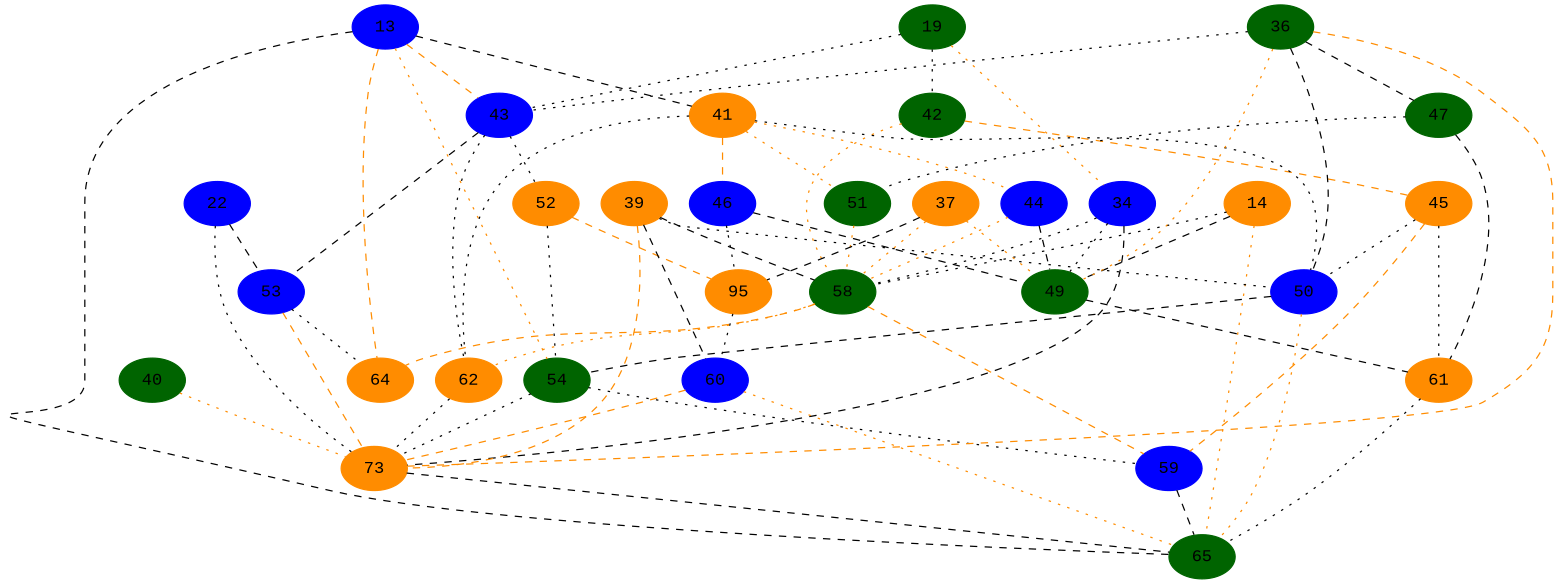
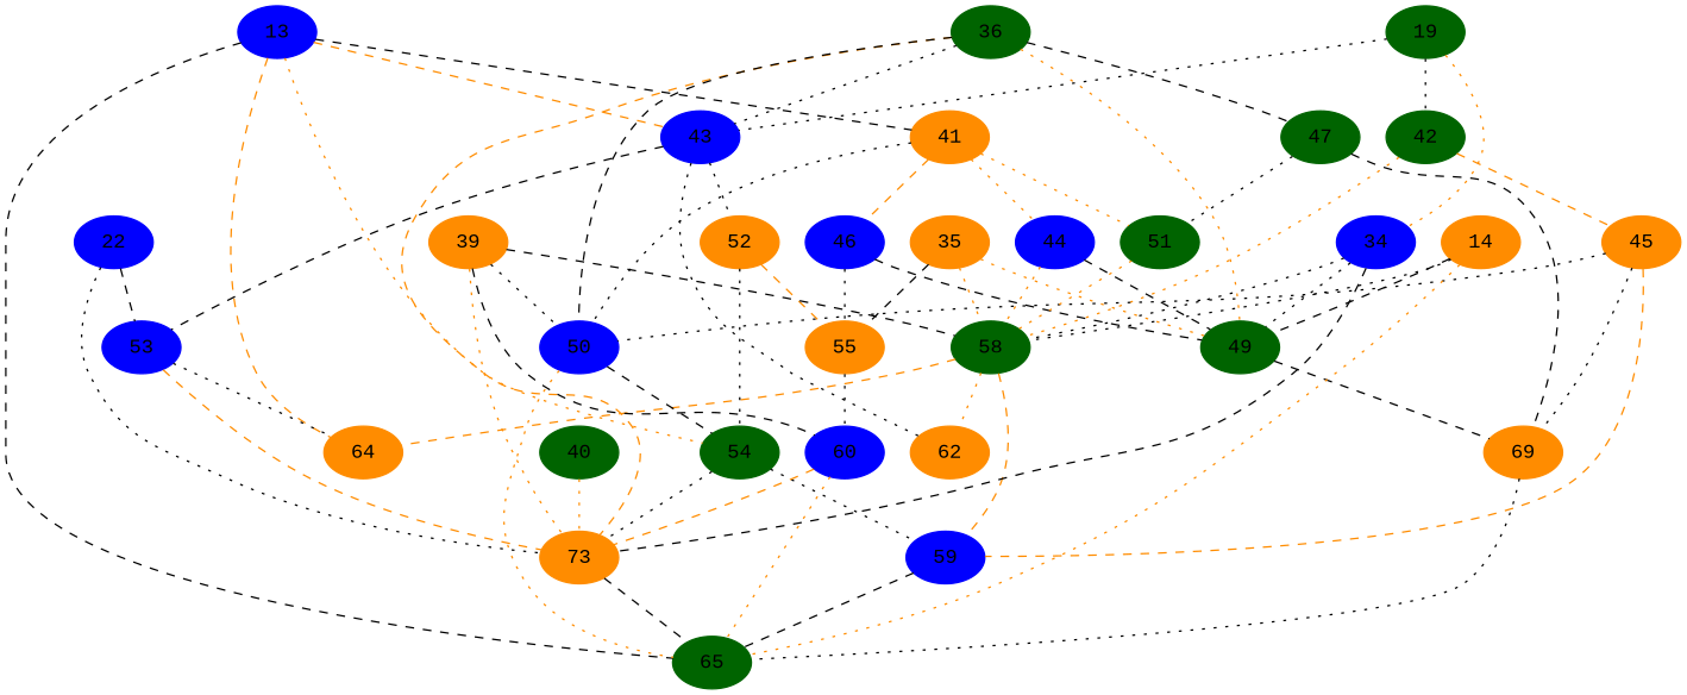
  graph {
    fontname="Liberation Mono"
    node [color=darkorange fontname="Liberation Mono" style=filled]
    edge [color=black fontname="Liberation Mono" style=dotted]
    40 [color=darkgreen super="+30"]
    n2 [label=73 super="+12+56"]
    42 [color=darkgreen super="+10"]
    58 [color=darkgreen super="+57"]
    45
    13 [color=blue super="+1"]
    41 [super="+15+16"]
    43 [color=blue super="+8"]
    54 [color=darkgreen super="+4"]
    64 [super="+25"]
    65 [color=darkgreen super="+28+37"]
    50 [color=blue super="+5+11"]
    44 [color=blue]
    46 [color=blue]
    51 [color=darkgreen]
    62 [super="+32"]
    53 [color=blue super="+21"]
    52
    59 [color=blue]
    49 [color=darkgreen super="+9+23+29"]
-   61
+   61 [label=69]
    14
    19 [color=darkgreen]
    34 [color=blue]
    22 [color=blue]
-   35 [label=37]
-   55 [label=95]
+   35
+   55
    60 [color=blue]
    36 [color=darkgreen super="+24+26"]
    47 [color=darkgreen]
    39
    40 -- n2 [color=darkorange weight=4]
    n2 -- 65 [style=dashed]
    42 -- 58 [color=darkorange]
    42 -- 45 [color=darkorange style=dashed]
    58 -- 64 [color=darkorange style=dashed weight=4]
    58 -- 62 [color=darkorange]
    58 -- 59 [color=darkorange style=dashed]
    45 -- 50
    45 -- 59 [color=darkorange style=dashed]
    45 -- 61
    13 -- 41 [style=dashed]
    13 -- 43 [color=darkorange style=dashed]
    13 -- 54 [color=darkorange weight=2]
    13 -- 64 [color=darkorange style=dashed]
    13 -- 65 [style=dashed]
    41 -- 50
    41 -- 44 [color=darkorange weight=2]
    41 -- 46 [color=darkorange style=dashed]
    41 -- 51 [color=darkorange]
-   41 -- 62 [weight=3]
    43 -- 62
    43 -- 53 [style=dashed weight=2]
    43 -- 52
    54 -- n2
    54 -- 59
    50 -- 54 [style=dashed]
    50 -- 65 [color=darkorange weight=2]
    44 -- 58 [color=darkorange]
    44 -- 49 [style=dashed]
    46 -- 49 [style=dashed weight=2]
    46 -- 55
    51 -- 58 [color=darkorange weight=2]
-   62 -- n2
    53 -- n2 [color=darkorange style=dashed]
    53 -- 64
    52 -- 54
    52 -- 55 [color=darkorange style=dashed]
    59 -- 65 [style=dashed]
    49 -- 61 [style=dashed]
    61 -- 65
    14 -- 58
    14 -- 65 [color=darkorange]
    14 -- 49 [style=dashed weight=2]
    19 -- 42 [weight=2]
    19 -- 43
    19 -- 34 [color=darkorange]
    34 -- n2 [style=dashed]
    34 -- 58
    34 -- 49
    22 -- n2 [weight=2]
    22 -- 53 [style=dashed weight=2]
    35 -- 58 [color=darkorange]
    35 -- 49 [color=darkorange weight=2]
    35 -- 55 [style=dashed]
    55 -- 60
    60 -- n2 [color=darkorange style=dashed]
    60 -- 65 [color=darkorange]
    36 -- n2 [color=darkorange style=dashed]
    36 -- 43 [weight=2]
    36 -- 50 [style=dashed weight=2]
    36 -- 49 [color=darkorange weight=3]
    36 -- 47 [style=dashed weight=2]
    47 -- 51
    47 -- 61 [style=dashed]
-   39 -- n2 [color=darkorange style=dashed]
+   39 -- n2 [color=darkorange]
    39 -- 58 [style=dashed]
    39 -- 50
    39 -- 60 [style=dashed]
  }
